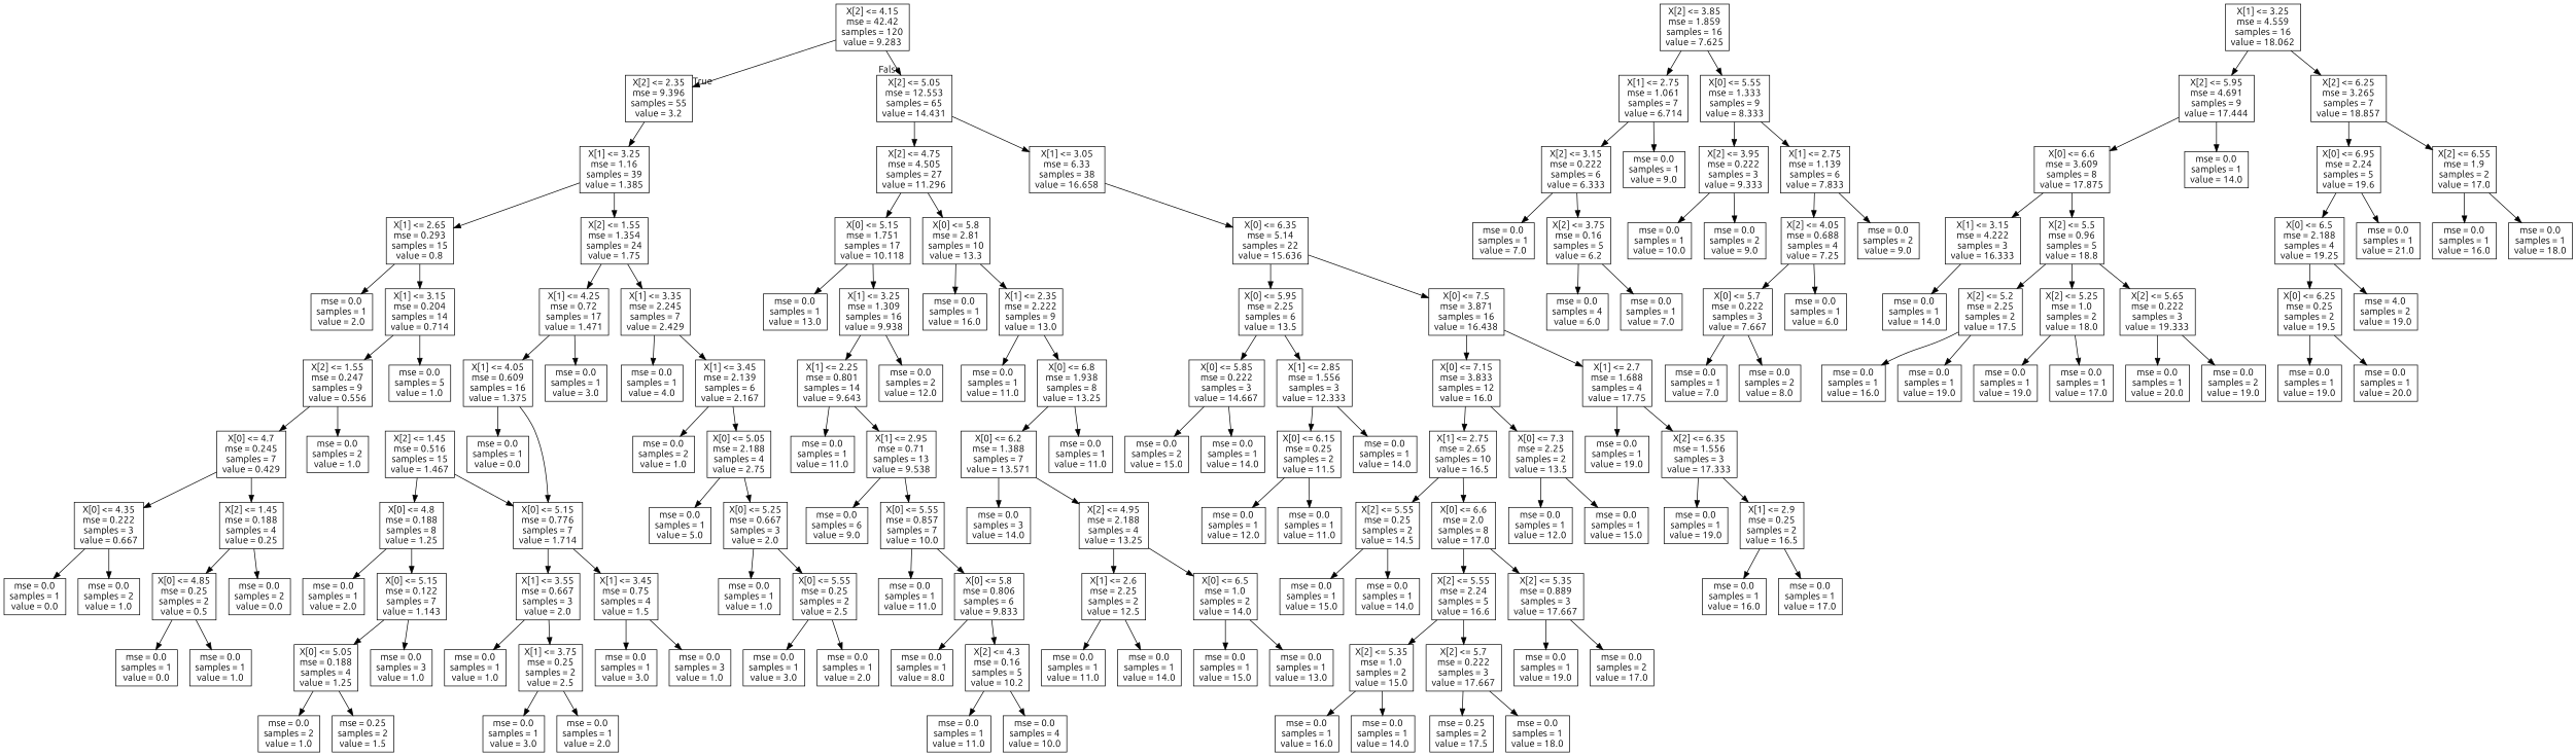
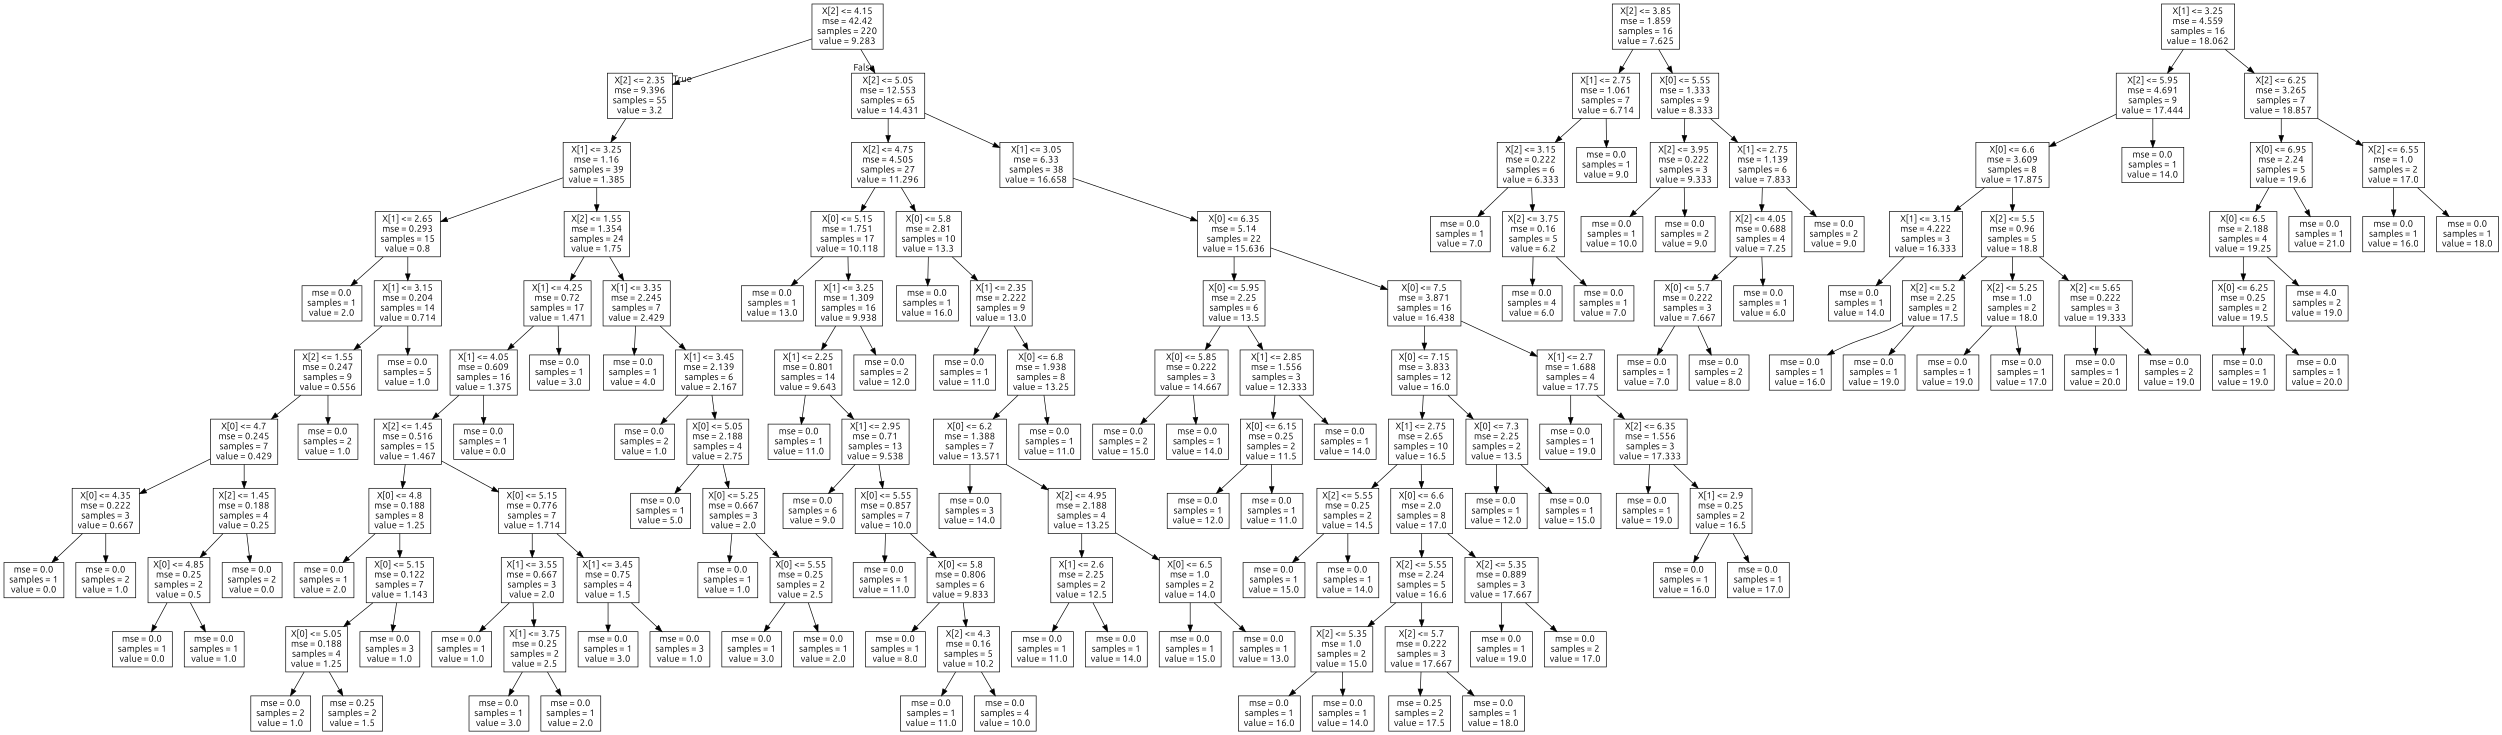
  digraph {
    fontname=Ubuntu
    node [fontname=Ubuntu shape=box]
    edge [fontname=Ubuntu]
-   n1 [label="X[2] <= 4.15\nmse = 42.42\nsamples = 120\nvalue = 9.283"]
+   n1 [label="X[2] <= 4.15\nmse = 42.42\nsamples = 220\nvalue = 9.283"]
    n2 [label="X[2] <= 2.35\nmse = 9.396\nsamples = 55\nvalue = 3.2"]
    n3 [label="X[2] <= 5.05\nmse = 12.553\nsamples = 65\nvalue = 14.431"]
    n4 [label="X[1] <= 3.25\nmse = 1.16\nsamples = 39\nvalue = 1.385"]
    n5 [label="X[2] <= 4.75\nmse = 4.505\nsamples = 27\nvalue = 11.296"]
    n6 [label="X[1] <= 3.05\nmse = 6.33\nsamples = 38\nvalue = 16.658"]
    n7 [label="X[1] <= 2.65\nmse = 0.293\nsamples = 15\nvalue = 0.8"]
    n8 [label="X[2] <= 1.55\nmse = 1.354\nsamples = 24\nvalue = 1.75"]
    n9 [label="X[2] <= 3.85\nmse = 1.859\nsamples = 16\nvalue = 7.625"]
    n10 [label="X[1] <= 2.75\nmse = 1.061\nsamples = 7\nvalue = 6.714"]
    n11 [label="X[0] <= 5.55\nmse = 1.333\nsamples = 9\nvalue = 8.333"]
    n12 [label="mse = 0.0\nsamples = 1\nvalue = 2.0"]
    n13 [label="X[1] <= 3.15\nmse = 0.204\nsamples = 14\nvalue = 0.714"]
    n14 [label="X[1] <= 4.25\nmse = 0.72\nsamples = 17\nvalue = 1.471"]
    n15 [label="X[1] <= 3.35\nmse = 2.245\nsamples = 7\nvalue = 2.429"]
    n16 [label="X[2] <= 1.55\nmse = 0.247\nsamples = 9\nvalue = 0.556"]
    n17 [label="mse = 0.0\nsamples = 5\nvalue = 1.0"]
    n18 [label="X[0] <= 4.7\nmse = 0.245\nsamples = 7\nvalue = 0.429"]
    n19 [label="mse = 0.0\nsamples = 2\nvalue = 1.0"]
    n20 [label="X[0] <= 4.35\nmse = 0.222\nsamples = 3\nvalue = 0.667"]
    n21 [label="X[2] <= 1.45\nmse = 0.188\nsamples = 4\nvalue = 0.25"]
    n22 [label="mse = 0.0\nsamples = 1\nvalue = 0.0"]
    n23 [label="mse = 0.0\nsamples = 2\nvalue = 1.0"]
    n24 [label="X[0] <= 4.85\nmse = 0.25\nsamples = 2\nvalue = 0.5"]
    n25 [label="mse = 0.0\nsamples = 2\nvalue = 0.0"]
    n26 [label="mse = 0.0\nsamples = 1\nvalue = 0.0"]
    n27 [label="mse = 0.0\nsamples = 1\nvalue = 1.0"]
    n28 [label="X[1] <= 4.05\nmse = 0.609\nsamples = 16\nvalue = 1.375"]
    n29 [label="mse = 0.0\nsamples = 1\nvalue = 3.0"]
    n30 [label="mse = 0.0\nsamples = 1\nvalue = 4.0"]
    n31 [label="X[1] <= 3.45\nmse = 2.139\nsamples = 6\nvalue = 2.167"]
    n32 [label="X[2] <= 1.45\nmse = 0.516\nsamples = 15\nvalue = 1.467"]
    n33 [label="mse = 0.0\nsamples = 1\nvalue = 0.0"]
    n34 [label="X[0] <= 4.8\nmse = 0.188\nsamples = 8\nvalue = 1.25"]
    n35 [label="X[0] <= 5.15\nmse = 0.776\nsamples = 7\nvalue = 1.714"]
    n36 [label="mse = 0.0\nsamples = 1\nvalue = 2.0"]
    n37 [label="X[0] <= 5.15\nmse = 0.122\nsamples = 7\nvalue = 1.143"]
    n38 [label="X[1] <= 3.55\nmse = 0.667\nsamples = 3\nvalue = 2.0"]
    n39 [label="X[1] <= 3.45\nmse = 0.75\nsamples = 4\nvalue = 1.5"]
    n40 [label="X[0] <= 5.05\nmse = 0.188\nsamples = 4\nvalue = 1.25"]
    n41 [label="mse = 0.0\nsamples = 3\nvalue = 1.0"]
    n42 [label="mse = 0.0\nsamples = 2\nvalue = 1.0"]
    n43 [label="mse = 0.25\nsamples = 2\nvalue = 1.5"]
    n44 [label="mse = 0.0\nsamples = 1\nvalue = 1.0"]
    n45 [label="X[1] <= 3.75\nmse = 0.25\nsamples = 2\nvalue = 2.5"]
    n46 [label="mse = 0.0\nsamples = 1\nvalue = 3.0"]
    n47 [label="mse = 0.0\nsamples = 3\nvalue = 1.0"]
    n48 [label="mse = 0.0\nsamples = 1\nvalue = 3.0"]
    n49 [label="mse = 0.0\nsamples = 1\nvalue = 2.0"]
    n50 [label="mse = 0.0\nsamples = 2\nvalue = 1.0"]
    n51 [label="X[0] <= 5.05\nmse = 2.188\nsamples = 4\nvalue = 2.75"]
    n52 [label="mse = 0.0\nsamples = 1\nvalue = 5.0"]
    n53 [label="X[0] <= 5.25\nmse = 0.667\nsamples = 3\nvalue = 2.0"]
    n54 [label="mse = 0.0\nsamples = 1\nvalue = 1.0"]
    n55 [label="X[0] <= 5.55\nmse = 0.25\nsamples = 2\nvalue = 2.5"]
    n56 [label="mse = 0.0\nsamples = 1\nvalue = 3.0"]
    n57 [label="mse = 0.0\nsamples = 1\nvalue = 2.0"]
    n58 [label="X[2] <= 3.15\nmse = 0.222\nsamples = 6\nvalue = 6.333"]
    n59 [label="mse = 0.0\nsamples = 1\nvalue = 9.0"]
    n60 [label="X[2] <= 3.95\nmse = 0.222\nsamples = 3\nvalue = 9.333"]
    n61 [label="X[1] <= 2.75\nmse = 1.139\nsamples = 6\nvalue = 7.833"]
    n62 [label="mse = 0.0\nsamples = 1\nvalue = 7.0"]
    n63 [label="X[2] <= 3.75\nmse = 0.16\nsamples = 5\nvalue = 6.2"]
    n64 [label="mse = 0.0\nsamples = 4\nvalue = 6.0"]
    n65 [label="mse = 0.0\nsamples = 1\nvalue = 7.0"]
    n66 [label="mse = 0.0\nsamples = 1\nvalue = 10.0"]
    n67 [label="mse = 0.0\nsamples = 2\nvalue = 9.0"]
    n68 [label="X[2] <= 4.05\nmse = 0.688\nsamples = 4\nvalue = 7.25"]
    n69 [label="mse = 0.0\nsamples = 2\nvalue = 9.0"]
    n70 [label="X[0] <= 5.7\nmse = 0.222\nsamples = 3\nvalue = 7.667"]
    n71 [label="mse = 0.0\nsamples = 1\nvalue = 6.0"]
    n72 [label="mse = 0.0\nsamples = 1\nvalue = 7.0"]
    n73 [label="mse = 0.0\nsamples = 2\nvalue = 8.0"]
    n74 [label="X[0] <= 5.15\nmse = 1.751\nsamples = 17\nvalue = 10.118"]
    n75 [label="X[0] <= 5.8\nmse = 2.81\nsamples = 10\nvalue = 13.3"]
    n76 [label="X[0] <= 6.35\nmse = 5.14\nsamples = 22\nvalue = 15.636"]
    n77 [label="mse = 0.0\nsamples = 1\nvalue = 13.0"]
    n78 [label="X[1] <= 3.25\nmse = 1.309\nsamples = 16\nvalue = 9.938"]
    n79 [label="mse = 0.0\nsamples = 1\nvalue = 16.0"]
    n80 [label="X[1] <= 2.35\nmse = 2.222\nsamples = 9\nvalue = 13.0"]
    n81 [label="X[1] <= 2.25\nmse = 0.801\nsamples = 14\nvalue = 9.643"]
    n82 [label="mse = 0.0\nsamples = 2\nvalue = 12.0"]
    n83 [label="mse = 0.0\nsamples = 1\nvalue = 11.0"]
    n84 [label="X[1] <= 2.95\nmse = 0.71\nsamples = 13\nvalue = 9.538"]
    n85 [label="mse = 0.0\nsamples = 6\nvalue = 9.0"]
    n86 [label="X[0] <= 5.55\nmse = 0.857\nsamples = 7\nvalue = 10.0"]
    n87 [label="mse = 0.0\nsamples = 1\nvalue = 11.0"]
    n88 [label="X[0] <= 5.8\nmse = 0.806\nsamples = 6\nvalue = 9.833"]
    n89 [label="mse = 0.0\nsamples = 1\nvalue = 8.0"]
    n90 [label="X[2] <= 4.3\nmse = 0.16\nsamples = 5\nvalue = 10.2"]
    n91 [label="mse = 0.0\nsamples = 1\nvalue = 11.0"]
    n92 [label="mse = 0.0\nsamples = 4\nvalue = 10.0"]
    n93 [label="mse = 0.0\nsamples = 1\nvalue = 11.0"]
    n94 [label="X[0] <= 6.8\nmse = 1.938\nsamples = 8\nvalue = 13.25"]
    n95 [label="X[0] <= 6.2\nmse = 1.388\nsamples = 7\nvalue = 13.571"]
    n96 [label="mse = 0.0\nsamples = 1\nvalue = 11.0"]
    n97 [label="mse = 0.0\nsamples = 3\nvalue = 14.0"]
    n98 [label="X[2] <= 4.95\nmse = 2.188\nsamples = 4\nvalue = 13.25"]
    n99 [label="X[1] <= 2.6\nmse = 2.25\nsamples = 2\nvalue = 12.5"]
    n100 [label="X[0] <= 6.5\nmse = 1.0\nsamples = 2\nvalue = 14.0"]
    n101 [label="mse = 0.0\nsamples = 1\nvalue = 11.0"]
    n102 [label="mse = 0.0\nsamples = 1\nvalue = 14.0"]
    n103 [label="mse = 0.0\nsamples = 1\nvalue = 15.0"]
    n104 [label="mse = 0.0\nsamples = 1\nvalue = 13.0"]
    n105 [label="X[0] <= 5.95\nmse = 2.25\nsamples = 6\nvalue = 13.5"]
    n106 [label="X[0] <= 7.5\nmse = 3.871\nsamples = 16\nvalue = 16.438"]
    n107 [label="X[1] <= 3.25\nmse = 4.559\nsamples = 16\nvalue = 18.062"]
    n108 [label="X[2] <= 5.95\nmse = 4.691\nsamples = 9\nvalue = 17.444"]
    n109 [label="X[2] <= 6.25\nmse = 3.265\nsamples = 7\nvalue = 18.857"]
    n110 [label="X[0] <= 5.85\nmse = 0.222\nsamples = 3\nvalue = 14.667"]
    n111 [label="X[1] <= 2.85\nmse = 1.556\nsamples = 3\nvalue = 12.333"]
    n112 [label="X[0] <= 7.15\nmse = 3.833\nsamples = 12\nvalue = 16.0"]
    n113 [label="X[1] <= 2.7\nmse = 1.688\nsamples = 4\nvalue = 17.75"]
    n114 [label="mse = 0.0\nsamples = 2\nvalue = 15.0"]
    n115 [label="mse = 0.0\nsamples = 1\nvalue = 14.0"]
    n116 [label="X[0] <= 6.15\nmse = 0.25\nsamples = 2\nvalue = 11.5"]
    n117 [label="mse = 0.0\nsamples = 1\nvalue = 14.0"]
    n118 [label="mse = 0.0\nsamples = 1\nvalue = 12.0"]
    n119 [label="mse = 0.0\nsamples = 1\nvalue = 11.0"]
    n120 [label="X[1] <= 2.75\nmse = 2.65\nsamples = 10\nvalue = 16.5"]
    n121 [label="X[0] <= 7.3\nmse = 2.25\nsamples = 2\nvalue = 13.5"]
    n122 [label="mse = 0.0\nsamples = 1\nvalue = 19.0"]
    n123 [label="X[2] <= 6.35\nmse = 1.556\nsamples = 3\nvalue = 17.333"]
    n124 [label="X[2] <= 5.55\nmse = 0.25\nsamples = 2\nvalue = 14.5"]
    n125 [label="X[0] <= 6.6\nmse = 2.0\nsamples = 8\nvalue = 17.0"]
    n126 [label="mse = 0.0\nsamples = 1\nvalue = 12.0"]
    n127 [label="mse = 0.0\nsamples = 1\nvalue = 15.0"]
    n128 [label="mse = 0.0\nsamples = 1\nvalue = 15.0"]
    n129 [label="mse = 0.0\nsamples = 1\nvalue = 14.0"]
    n130 [label="X[2] <= 5.55\nmse = 2.24\nsamples = 5\nvalue = 16.6"]
    n131 [label="X[2] <= 5.35\nmse = 0.889\nsamples = 3\nvalue = 17.667"]
    n132 [label="X[2] <= 5.35\nmse = 1.0\nsamples = 2\nvalue = 15.0"]
    n133 [label="X[2] <= 5.7\nmse = 0.222\nsamples = 3\nvalue = 17.667"]
    n134 [label="mse = 0.0\nsamples = 1\nvalue = 19.0"]
    n135 [label="mse = 0.0\nsamples = 2\nvalue = 17.0"]
    n136 [label="mse = 0.0\nsamples = 1\nvalue = 16.0"]
    n137 [label="mse = 0.0\nsamples = 1\nvalue = 14.0"]
    n138 [label="mse = 0.25\nsamples = 2\nvalue = 17.5"]
    n139 [label="mse = 0.0\nsamples = 1\nvalue = 18.0"]
    n140 [label="mse = 0.0\nsamples = 1\nvalue = 19.0"]
    n141 [label="X[1] <= 2.9\nmse = 0.25\nsamples = 2\nvalue = 16.5"]
    n142 [label="mse = 0.0\nsamples = 1\nvalue = 16.0"]
    n143 [label="mse = 0.0\nsamples = 1\nvalue = 17.0"]
    n144 [label="X[0] <= 6.6\nmse = 3.609\nsamples = 8\nvalue = 17.875"]
    n145 [label="mse = 0.0\nsamples = 1\nvalue = 14.0"]
    n146 [label="X[0] <= 6.95\nmse = 2.24\nsamples = 5\nvalue = 19.6"]
-   n147 [label="X[2] <= 6.55\nmse = 1.9\nsamples = 2\nvalue = 17.0"]
+   n147 [label="X[2] <= 6.55\nmse = 1.0\nsamples = 2\nvalue = 17.0"]
    n148 [label="X[1] <= 3.15\nmse = 4.222\nsamples = 3\nvalue = 16.333"]
    n149 [label="X[2] <= 5.5\nmse = 0.96\nsamples = 5\nvalue = 18.8"]
    n150 [label="mse = 0.0\nsamples = 1\nvalue = 14.0"]
    n151 [label="X[2] <= 5.2\nmse = 2.25\nsamples = 2\nvalue = 17.5"]
    n152 [label="X[2] <= 5.25\nmse = 1.0\nsamples = 2\nvalue = 18.0"]
    n153 [label="X[2] <= 5.65\nmse = 0.222\nsamples = 3\nvalue = 19.333"]
    n154 [label="mse = 0.0\nsamples = 1\nvalue = 16.0"]
    n155 [label="mse = 0.0\nsamples = 1\nvalue = 19.0"]
    n156 [label="mse = 0.0\nsamples = 1\nvalue = 19.0"]
    n157 [label="mse = 0.0\nsamples = 1\nvalue = 17.0"]
    n158 [label="mse = 0.0\nsamples = 1\nvalue = 20.0"]
    n159 [label="mse = 0.0\nsamples = 2\nvalue = 19.0"]
    n160 [label="X[0] <= 6.5\nmse = 2.188\nsamples = 4\nvalue = 19.25"]
    n161 [label="mse = 0.0\nsamples = 1\nvalue = 21.0"]
    n162 [label="mse = 0.0\nsamples = 1\nvalue = 16.0"]
    n163 [label="mse = 0.0\nsamples = 1\nvalue = 18.0"]
    n164 [label="X[0] <= 6.25\nmse = 0.25\nsamples = 2\nvalue = 19.5"]
    n165 [label="mse = 4.0\nsamples = 2\nvalue = 19.0"]
    n166 [label="mse = 0.0\nsamples = 1\nvalue = 19.0"]
    n167 [label="mse = 0.0\nsamples = 1\nvalue = 20.0"]
    n1 -> n2 [headlabel=True labelangle=45 labeldistance=2.5]
    n1 -> n3 [headlabel=False labelangle=-45 labeldistance=2.5]
    n2 -> n4
    n3 -> n5
    n3 -> n6
    n4 -> n7
    n4 -> n8
    n5 -> n74
    n5 -> n75
    n6 -> n76
    n7 -> n12
    n7 -> n13
    n8 -> n14
    n8 -> n15
    n9 -> n10
    n9 -> n11
    n10 -> n58
    n10 -> n59
    n11 -> n60
    n11 -> n61
    n13 -> n16
    n13 -> n17
    n14 -> n28
    n14 -> n29
    n15 -> n30
    n15 -> n31
    n16 -> n18
    n16 -> n19
    n18 -> n20
    n18 -> n21
    n20 -> n22
    n20 -> n23
    n21 -> n24
    n21 -> n25
    n24 -> n26
    n24 -> n27
-   n28 -> n35
+   n28 -> n32
    n28 -> n33
    n31 -> n50
    n31 -> n51
    n32 -> n34
    n32 -> n35
    n34 -> n36
    n34 -> n37
    n35 -> n38
    n35 -> n39
    n37 -> n40
    n37 -> n41
    n38 -> n44
    n38 -> n45
    n39 -> n46
    n39 -> n47
    n40 -> n42
    n40 -> n43
    n45 -> n48
    n45 -> n49
    n51 -> n52
    n51 -> n53
    n53 -> n54
    n53 -> n55
    n55 -> n56
    n55 -> n57
    n58 -> n62
    n58 -> n63
    n60 -> n66
    n60 -> n67
    n61 -> n68
    n61 -> n69
    n63 -> n64
    n63 -> n65
    n68 -> n70
    n68 -> n71
    n70 -> n72
    n70 -> n73
    n74 -> n77
    n74 -> n78
    n75 -> n79
    n75 -> n80
    n76 -> n105
    n76 -> n106
    n78 -> n81
    n78 -> n82
    n80 -> n93
    n80 -> n94
    n81 -> n83
    n81 -> n84
    n84 -> n85
    n84 -> n86
    n86 -> n87
    n86 -> n88
    n88 -> n89
    n88 -> n90
    n90 -> n91
    n90 -> n92
    n94 -> n95
    n94 -> n96
    n95 -> n97
    n95 -> n98
    n98 -> n99
    n98 -> n100
    n99 -> n101
    n99 -> n102
    n100 -> n103
    n100 -> n104
    n105 -> n110
    n105 -> n111
    n106 -> n112
    n106 -> n113
    n107 -> n108
    n107 -> n109
    n108 -> n144
    n108 -> n145
    n109 -> n146
    n109 -> n147
    n110 -> n114
    n110 -> n115
    n111 -> n116
    n111 -> n117
    n112 -> n120
    n112 -> n121
    n113 -> n122
    n113 -> n123
    n116 -> n118
    n116 -> n119
    n120 -> n124
    n120 -> n125
    n121 -> n126
    n121 -> n127
    n123 -> n140
    n123 -> n141
    n124 -> n128
    n124 -> n129
    n125 -> n130
    n125 -> n131
    n130 -> n132
    n130 -> n133
    n131 -> n134
    n131 -> n135
    n132 -> n136
    n132 -> n137
    n133 -> n138
    n133 -> n139
    n141 -> n142
    n141 -> n143
    n144 -> n148
    n144 -> n149
    n146 -> n160
    n146 -> n161
    n147 -> n162
    n147 -> n163
    n148 -> n150
    n149 -> n151
    n149 -> n152
    n149 -> n153
    n151 -> n154
    n151 -> n155
    n152 -> n156
    n152 -> n157
    n153 -> n158
    n153 -> n159
    n160 -> n164
    n160 -> n165
    n164 -> n166
    n164 -> n167
  }
